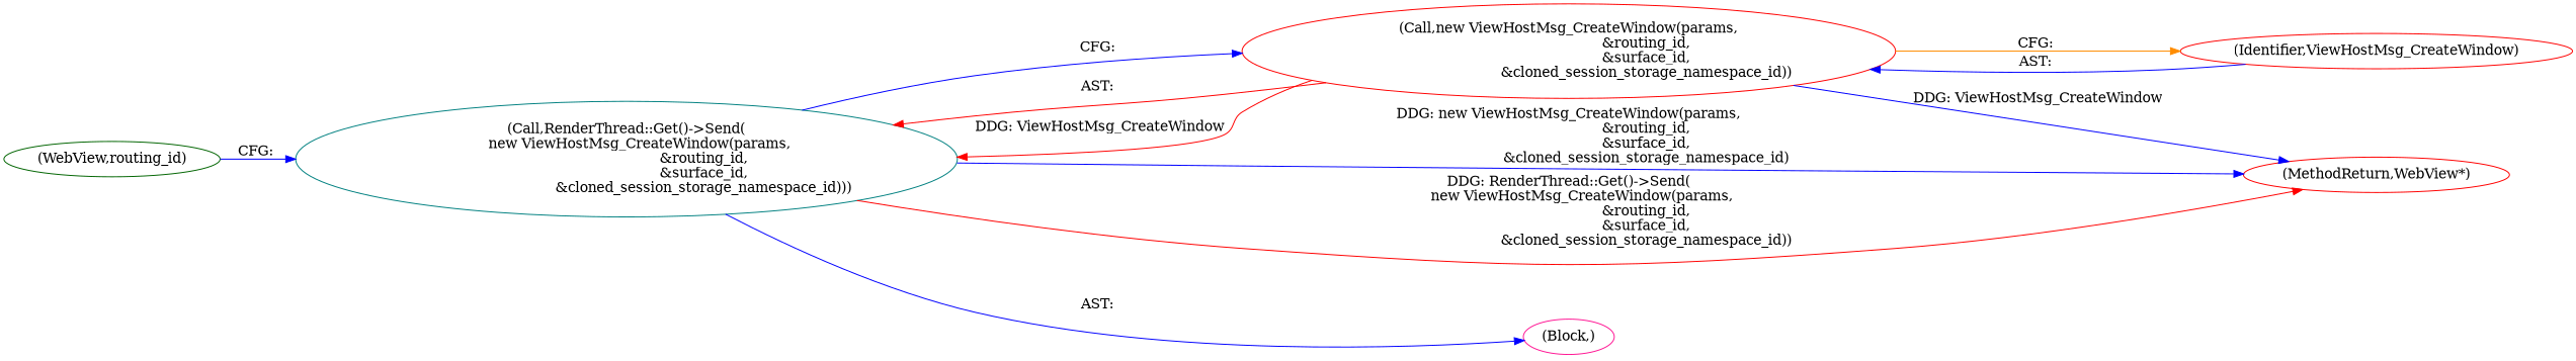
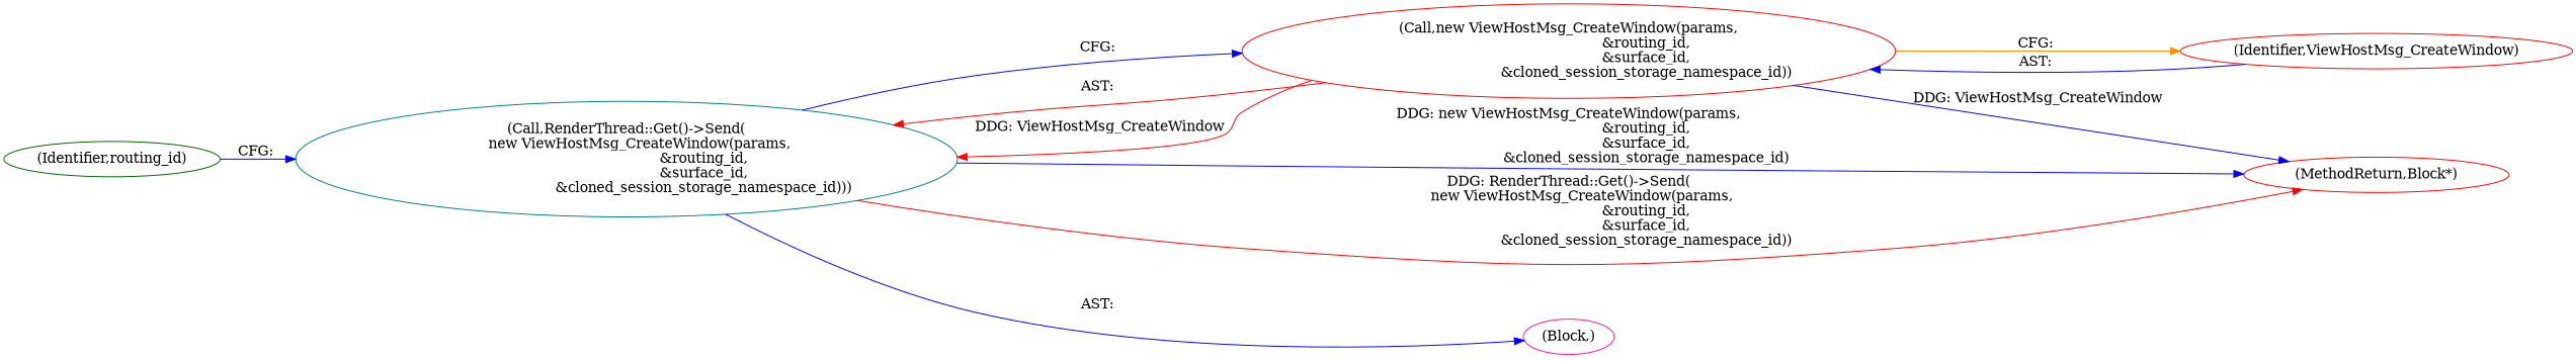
  digraph {
    rankdir=LR
    node [color=red]
    edge [color=blue]
    n1 [color=teal label="(Call,RenderThread::Get()->Send(\n      new ViewHostMsg_CreateWindow(params,\n                                   &routing_id,\n                                   &surface_id,\n                                   &cloned_session_storage_namespace_id)))"]
    n2 [label="(Call,new ViewHostMsg_CreateWindow(params,\n                                   &routing_id,\n                                   &surface_id,\n                                   &cloned_session_storage_namespace_id))"]
-   n3 [label="(MethodReturn,WebView*)"]
+   n3 [label="(MethodReturn,Block*)"]
    n4 [color=deeppink label="(Block,)"]
    n5 [label="(Identifier,ViewHostMsg_CreateWindow)"]
-   n6 [color=darkgreen label="(WebView,routing_id)"]
+   n6 [color=darkgreen label="(Identifier,routing_id)"]
    n1 -> n2 [label="CFG: "]
    n1 -> n3 [label="DDG: new ViewHostMsg_CreateWindow(params,\n                                   &routing_id,\n                                   &surface_id,\n                                   &cloned_session_storage_namespace_id)"]
    n1 -> n3 [color=red label="DDG: RenderThread::Get()->Send(\n      new ViewHostMsg_CreateWindow(params,\n                                   &routing_id,\n                                   &surface_id,\n                                   &cloned_session_storage_namespace_id))"]
    n1 -> n4 [label="AST: "]
    n2 -> n1 [color=red label="AST: "]
    n2 -> n1 [color=red label="DDG: ViewHostMsg_CreateWindow"]
    n2 -> n3 [label="DDG: ViewHostMsg_CreateWindow"]
    n2 -> n5 [color=darkorange label="CFG: "]
    n5 -> n2 [label="AST: "]
    n6 -> n1 [label="CFG: "]
  }
